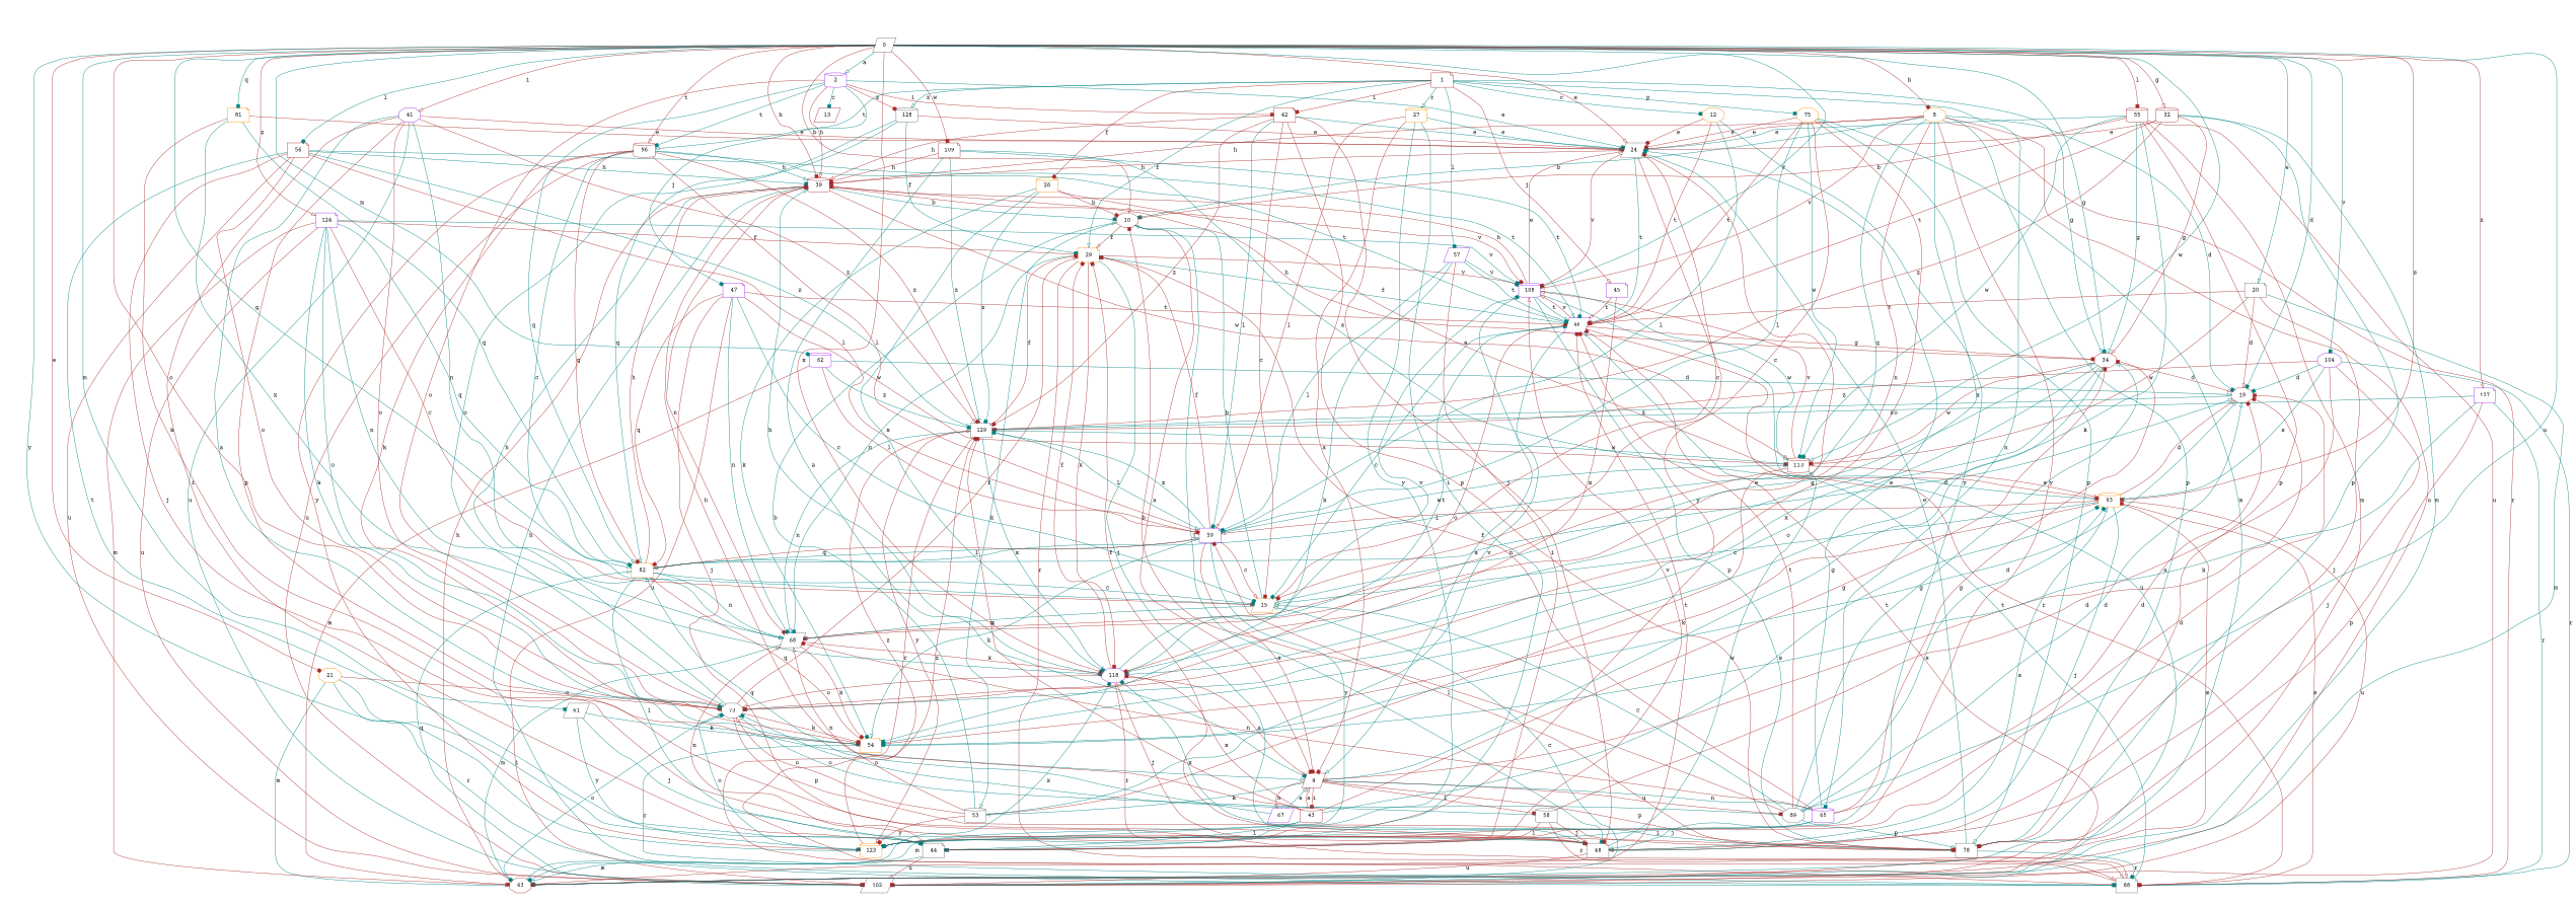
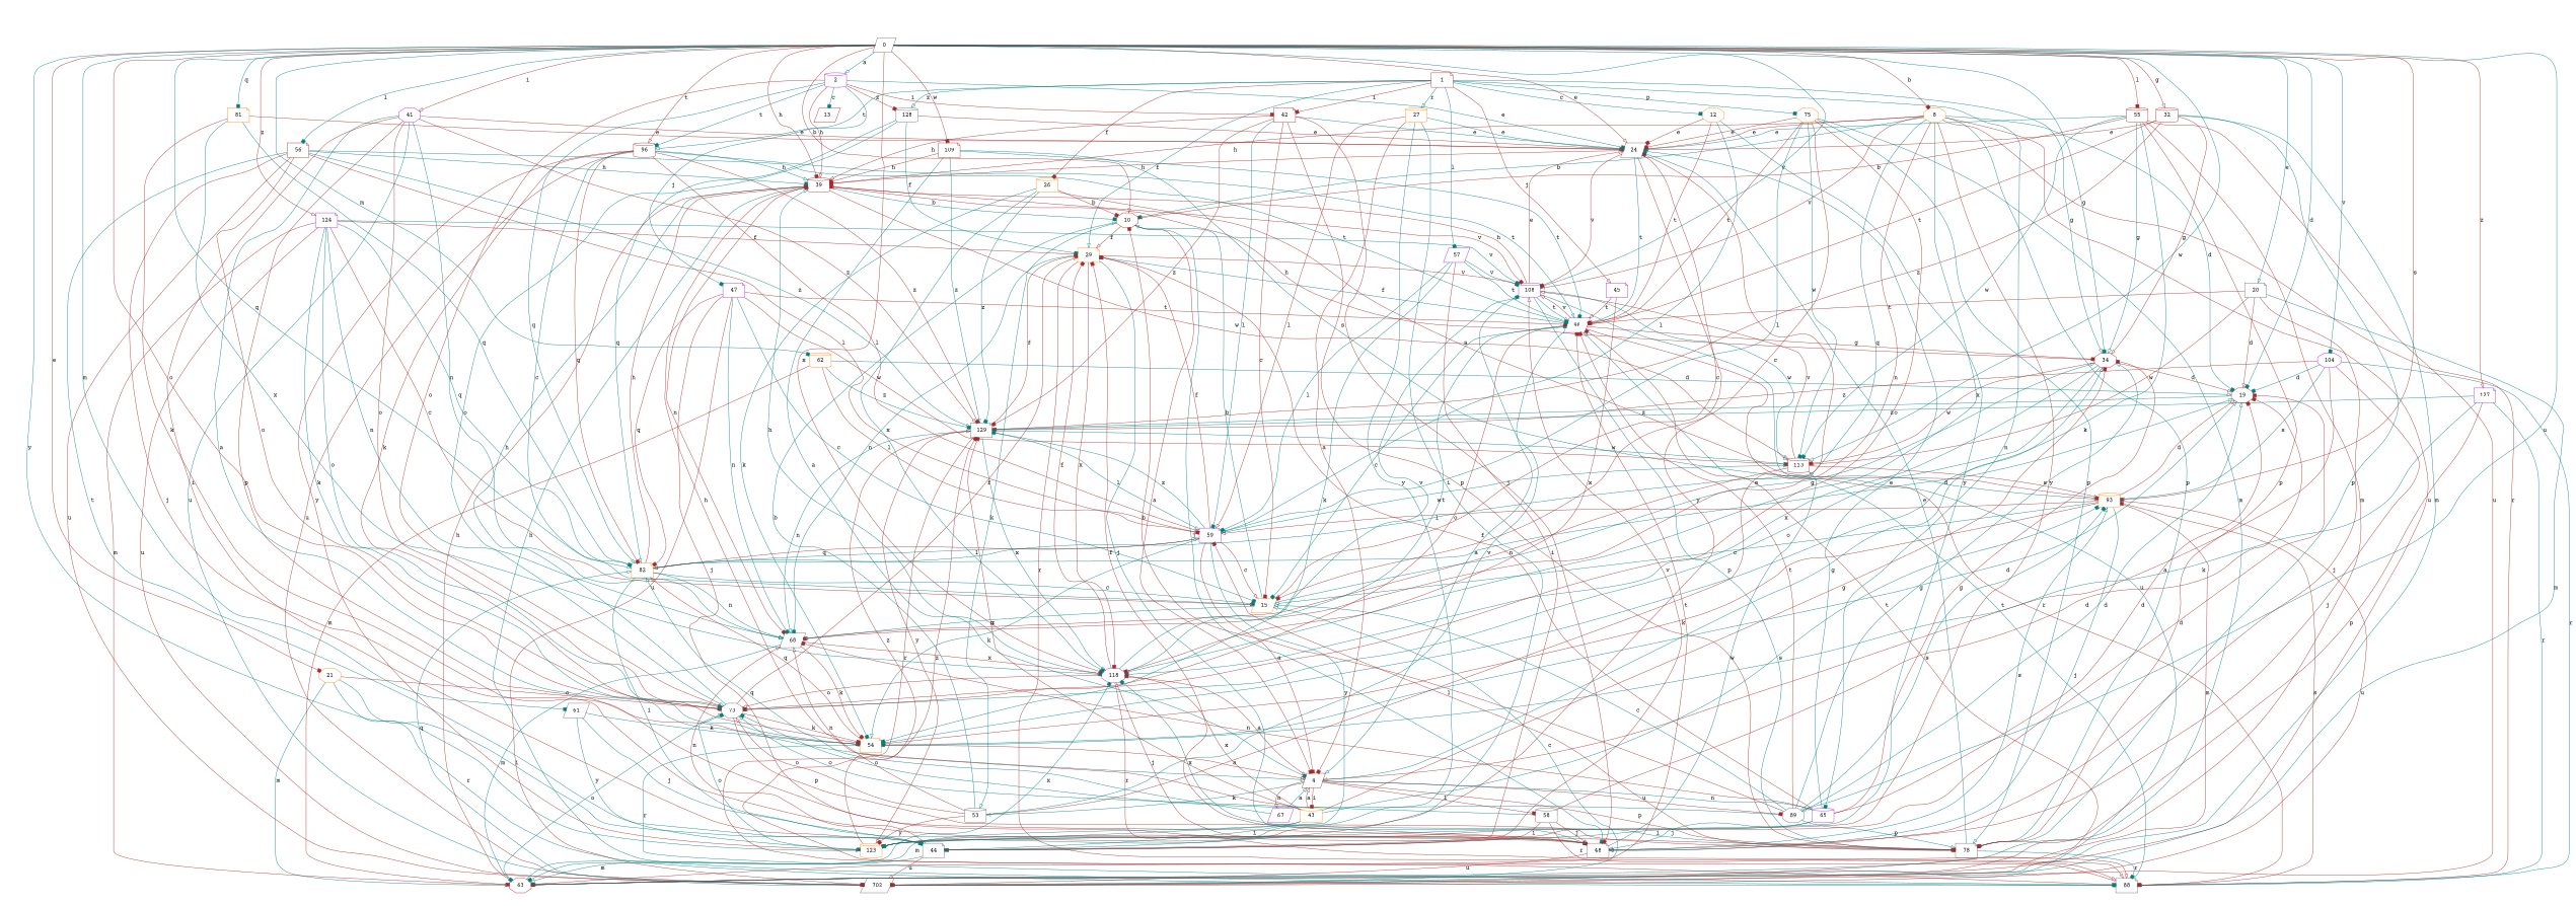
  strict digraph {
    fontname="Courier Prime"
    node [color=gray40 fontname="Courier Prime" shape=note]
    edge [arrowhead=onormal color=brown fontname="Courier Prime"]
    0 [shape=parallelogram]
    2 [color=purple shape=cylinder]
    8 [color=darkorange shape=octagon]
    10 [color=brown shape=octagon]
    19 [color=brown shape=octagon]
    20
    21 [color=darkorange shape=octagon]
    24 [shape=parallelogram]
    32 [color=brown shape=cylinder]
    34 [color=brown shape=octagon]
    39 [color=brown shape=cylinder]
    41 [color=purple shape=octagon]
    55 [color=brown shape=cylinder]
    56 [color=brown]
    61 [shape=parallelogram]
-   62 [color=purple shape=cylinder]
+   62 [color=darkorange shape=cylinder]
    73 [shape=octagon]
    81 [color=darkorange]
    82 [color=darkorange]
    93 [color=darkorange shape=cylinder]
    96 [color=brown shape=cylinder]
    n22 [label=89 shape=octagon]
    104 [color=purple shape=octagon]
    108 [color=purple shape=cylinder]
    109 [color=brown]
    113 [color=brown shape=cylinder]
    118 [color=purple shape=octagon]
    123 [color=darkorange shape=cylinder]
    124 [color=purple]
    127 [color=purple]
    42 [color=brown]
    128 [shape=cylinder]
    13 [color=brown shape=parallelogram]
    47 [color=purple]
    78
    68 [shape=parallelogram]
    88
-   102 [shape=parallelogram]
+   102 [shape=parallelogram label=702]
    29 [color=darkorange]
    4 [color=brown shape=parallelogram]
    53 [shape=cylinder]
    48
    129
    98 [color=purple shape=parallelogram]
    63 [color=brown shape=octagon]
    44
    15 [color=darkorange shape=parallelogram]
    54 [color=darkorange]
    59 [color=purple]
    1 [color=brown]
    12 [color=darkorange shape=octagon]
    26 [color=darkorange shape=cylinder]
    45 [color=purple]
    57 [color=purple shape=parallelogram]
    65 [color=purple shape=cylinder]
    75 [color=darkorange shape=octagon]
    n57 [color=darkorange label=27 shape=cylinder]
-   43 [color=brown shape=cylinder]
+   43 [color=darkorange shape=cylinder]
    58 [shape=cylinder]
    67 [color=purple shape=parallelogram]
    0 -> 2 [color=teal label=a]
    0 -> 8 [arrowhead=box label=b]
    0 -> 10 [label=b]
    0 -> 19 [arrowhead=box color=teal label=d]
    0 -> 20 [color=teal label=e]
    0 -> 21 [arrowhead=box label=e]
    0 -> 24 [label=e]
    0 -> 32 [label=g]
    0 -> 34 [arrowhead=box color=teal label=g]
    0 -> 39 [arrowhead=box label=h]
    0 -> 41 [label=i]
    0 -> 55 [arrowhead=box label=l]
    0 -> 56 [arrowhead=box color=teal label=l]
    0 -> 61 [arrowhead=box color=teal label=m]
    0 -> 62 [arrowhead=box color=teal label=m]
    0 -> 73 [label=o]
    0 -> 81 [arrowhead=box color=teal label=q]
    0 -> 82 [color=teal label=q]
    0 -> 93 [arrowhead=box label=s]
    0 -> 96 [label=t]
    0 -> n22 [color=teal label=u]
    0 -> 104 [arrowhead=box color=teal label=v]
    0 -> 108 [arrowhead=box color=teal label=v]
    0 -> 109 [arrowhead=box label=w]
    0 -> 113 [color=teal label=w]
    0 -> 118 [arrowhead=box label=x]
    0 -> 123 [color=teal label=y]
    0 -> 124 [label=z]
    0 -> 127 [label=z]
    2 -> 24 [arrowhead=box color=teal label=e]
    2 -> 39 [label=h]
    2 -> 73 [label=o]
    2 -> 82 [color=teal label=q]
    2 -> 96 [arrowhead=box color=teal label=t]
    2 -> 42 [arrowhead=box label=i]
    2 -> 128 [arrowhead=box label=z]
    2 -> 13 [arrowhead=box color=teal label=c]
    2 -> 47 [arrowhead=box color=teal label=j]
    8 -> 10 [arrowhead=box color=teal label=b]
    8 -> 19 [arrowhead=box color=teal label=d]
    8 -> 24 [label=e]
    8 -> 39 [arrowhead=box label=h]
    8 -> 82 [color=teal label=q]
    8 -> 108 [label=v]
    8 -> 118 [color=teal label=x]
    8 -> 123 [arrowhead=box label=y]
    8 -> 78 [color=teal label=p]
    8 -> 68 [arrowhead=box label=n]
    8 -> 88 [arrowhead=box label=r]
    8 -> 102 [label=u]
    10 -> 29 [label=f]
    10 -> 4 [arrowhead=box label=a]
    10 -> 53 [color=teal label=k]
    10 -> 48 [arrowhead=box color=teal label=j]
    19 -> 129 [color=teal label=z]
    20 -> 19 [label=d]
    20 -> 113 [label=w]
    20 -> 48 [label=j]
    20 -> 98 [label=t]
    20 -> 63 [arrowhead=box color=teal label=m]
    21 -> 73 [arrowhead=box label=o]
    21 -> 88 [arrowhead=box color=teal label=r]
    21 -> 63 [color=teal label=m]
    21 -> 44 [arrowhead=box color=teal label=i]
    24 -> 39 [arrowhead=box label=h]
    24 -> 108 [arrowhead=box label=v]
    24 -> 123 [label=y]
    24 -> 98 [color=teal label=t]
    24 -> 15 [label=c]
    32 -> 24 [label=e]
    32 -> 34 [label=g]
    32 -> 78 [color=teal label=p]
    32 -> 129 [label=z]
    32 -> 98 [arrowhead=box label=t]
    32 -> 63 [color=teal label=m]
    34 -> 19 [label=d]
    34 -> 39 [label=h]
    34 -> 73 [arrowhead=box color=teal label=o]
    34 -> 113 [arrowhead=box label=w]
    34 -> 118 [arrowhead=box color=teal label=x]
    39 -> 10 [arrowhead=box color=teal label=b]
    39 -> 108 [arrowhead=box label=v]
    39 -> 113 [label=w]
    39 -> 68 [arrowhead=box label=n]
    41 -> 24 [label=e]
    41 -> 73 [label=o]
    41 -> 78 [label=p]
    41 -> 68 [color=teal label=n]
    41 -> 102 [color=teal label=u]
    41 -> 4 [color=teal label=a]
    41 -> 129 [label=z]
    41 -> 44 [label=i]
    55 -> 10 [label=b]
    55 -> 24 [arrowhead=box color=teal label=e]
    55 -> 34 [color=teal label=g]
    55 -> 113 [arrowhead=box color=teal label=w]
    55 -> 78 [arrowhead=box label=p]
    55 -> 102 [label=u]
    55 -> 63 [arrowhead=box label=m]
    55 -> 54 [arrowhead=box color=teal label=k]
    56 -> 39 [arrowhead=box color=teal label=h]
    56 -> 73 [arrowhead=box label=o]
    56 -> 102 [arrowhead=box label=u]
    56 -> 48 [label=j]
    56 -> 129 [color=teal label=z]
    56 -> 98 [arrowhead=box color=teal label=t]
    56 -> 44 [color=teal label=t]
    56 -> 59 [arrowhead=box label=l]
    61 -> 123 [arrowhead=box color=teal label=y]
    61 -> 48 [color=teal label=j]
    61 -> 54 [arrowhead=box color=teal label=k]
    62 -> 19 [color=teal label=d]
    62 -> 129 [arrowhead=box color=teal label=z]
    62 -> 63 [arrowhead=box label=m]
    62 -> 59 [label=l]
    73 -> 39 [arrowhead=box color=teal label=h]
    73 -> 78 [label=p]
    73 -> 29 [label=f]
    73 -> 54 [arrowhead=box label=k]
    81 -> 24 [arrowhead=box label=e]
    81 -> 82 [arrowhead=box color=teal label=q]
    81 -> 118 [arrowhead=box color=teal label=x]
    81 -> 54 [arrowhead=box label=k]
    82 -> 19 [color=teal label=d]
    82 -> 39 [arrowhead=box label=h]
    82 -> 68 [color=teal label=n]
    82 -> 44 [arrowhead=box color=teal label=i]
    82 -> 15 [arrowhead=box color=teal label=c]
    82 -> 59 [color=teal label=l]
    93 -> 19 [label=d]
    93 -> 102 [arrowhead=box label=u]
    93 -> 48 [color=teal label=j]
    93 -> 63 [arrowhead=box label=m]
    93 -> 15 [color=teal label=c]
    93 -> 54 [label=k]
    93 -> 59 [label=l]
    96 -> 39 [color=teal label=h]
    96 -> 82 [arrowhead=box label=q]
    96 -> 123 [label=y]
    96 -> 102 [arrowhead=box label=u]
    96 -> 129 [arrowhead=box label=z]
    96 -> 98 [color=teal label=t]
    96 -> 15 [color=teal label=c]
    96 -> 54 [arrowhead=box label=k]
    96 -> 59 [label=l]
    n22 -> 10 [arrowhead=box label=b]
    n22 -> 19 [color=teal label=d]
    n22 -> 34 [color=teal label=g]
    n22 -> 73 [arrowhead=box color=teal label=o]
    n22 -> 93 [arrowhead=box color=teal label=s]
    n22 -> 78 [color=teal label=p]
    n22 -> 98 [arrowhead=box label=t]
    n22 -> 15 [color=teal label=c]
    104 -> 19 [arrowhead=box color=teal label=d]
    104 -> 93 [color=teal label=s]
    104 -> 88 [color=teal label=r]
    104 -> 4 [label=a]
    104 -> 48 [label=j]
    104 -> 129 [arrowhead=box label=z]
    108 -> 24 [label=e]
    108 -> 39 [arrowhead=box label=h]
    108 -> 113 [color=teal label=w]
    108 -> 78 [color=teal label=p]
    108 -> 102 [color=teal label=u]
    108 -> 98 [color=teal label=t]
    109 -> 39 [arrowhead=box label=h]
    109 -> 93 [color=teal label=s]
    109 -> 4 [arrowhead=box color=teal label=a]
    109 -> 129 [color=teal label=z]
    109 -> 98 [arrowhead=box color=teal label=t]
    113 -> 93 [label=s]
    113 -> 108 [label=v]
    113 -> 68 [label=n]
    118 -> 39 [color=teal label=h]
    118 -> 73 [label=o]
    118 -> 108 [arrowhead=box color=teal label=v]
    118 -> 88 [label=r]
    118 -> 29 [arrowhead=box label=f]
    118 -> 4 [label=a]
    118 -> 48 [arrowhead=box label=j]
    118 -> 98 [arrowhead=box color=teal label=t]
    123 -> 19 [arrowhead=box label=d]
    123 -> 73 [arrowhead=box color=teal label=o]
    123 -> 129 [label=z]
    124 -> 73 [arrowhead=box color=teal label=o]
    124 -> 82 [color=teal label=q]
    124 -> 108 [arrowhead=box color=teal label=v]
    124 -> 68 [color=teal label=n]
    124 -> 102 [label=u]
    124 -> 29 [arrowhead=box label=f]
    124 -> 63 [label=m]
    124 -> 15 [label=c]
    124 -> 54 [color=teal label=k]
    127 -> 78 [arrowhead=box label=p]
    127 -> 88 [color=teal label=r]
    127 -> 129 [color=teal label=z]
    127 -> 54 [arrowhead=box color=teal label=k]
    42 -> 24 [color=teal label=e]
    42 -> 39 [label=h]
    42 -> 78 [arrowhead=box label=p]
    42 -> 48 [arrowhead=box label=j]
    42 -> 129 [arrowhead=box label=z]
    42 -> 15 [arrowhead=box label=c]
    42 -> 59 [arrowhead=box color=teal label=l]
    128 -> 24 [label=e]
    128 -> 73 [color=teal label=o]
    128 -> 82 [color=teal label=q]
    128 -> 29 [arrowhead=box color=teal label=f]
    47 -> 82 [arrowhead=box label=q]
    47 -> 113 [arrowhead=box label=w]
    47 -> 68 [arrowhead=box color=teal label=n]
    47 -> 102 [label=u]
    47 -> 48 [label=j]
    47 -> 98 [arrowhead=box label=t]
    47 -> 15 [arrowhead=box color=teal label=c]
    78 -> 24 [arrowhead=box color=teal label=e]
    78 -> 118 [arrowhead=box color=teal label=x]
    78 -> 88 [arrowhead=box color=teal label=r]
    78 -> 59 [arrowhead=box label=l]
    68 -> 118 [label=x]
    68 -> 63 [arrowhead=box color=teal label=m]
    68 -> 54 [arrowhead=box label=k]
    88 -> 39 [arrowhead=box color=teal label=h]
    88 -> 93 [arrowhead=box label=s]
    88 -> 129 [arrowhead=box label=z]
    88 -> 98 [color=teal label=t]
    102 -> 82 [color=teal label=q]
    102 -> 98 [arrowhead=box label=t]
    102 -> 15 [color=teal label=c]
    29 -> 108 [arrowhead=box label=v]
    29 -> 118 [arrowhead=box label=x]
    29 -> 68 [arrowhead=box color=teal label=n]
    29 -> 88 [label=r]
    29 -> 48 [color=teal label=j]
    4 -> 34 [color=teal label=g]
    4 -> n22 [arrowhead=box label=u]
    4 -> 78 [arrowhead=box label=p]
    4 -> 53 [color=teal label=k]
    4 -> 65 [color=teal label=n]
    4 -> 43 [arrowhead=box label=i]
    4 -> 58 [arrowhead=box label=l]
    4 -> 67 [label=n]
    53 -> 10 [color=teal label=b]
    53 -> 24 [arrowhead=box label=e]
    53 -> 73 [label=o]
    53 -> 108 [color=teal label=v]
    53 -> 123 [arrowhead=box label=y]
    53 -> 68 [label=n]
    48 -> 93 [color=teal label=s]
    48 -> 113 [color=teal label=w]
    48 -> 102 [arrowhead=box label=u]
    48 -> 29 [arrowhead=box label=f]
    129 -> 113 [color=teal label=w]
    129 -> 118 [color=teal label=x]
    129 -> 123 [label=y]
    129 -> 68 [color=teal label=n]
    129 -> 88 [label=r]
    129 -> 29 [arrowhead=box label=f]
    129 -> 59 [color=teal label=l]
    98 -> 34 [arrowhead=box label=g]
    98 -> 73 [arrowhead=box label=o]
    98 -> 108 [label=v]
    98 -> 88 [arrowhead=box label=r]
    98 -> 29 [arrowhead=box color=teal label=f]
    98 -> 4 [color=teal label=a]
    98 -> 15 [arrowhead=box color=teal label=c]
    63 -> 39 [label=h]
    63 -> 73 [color=teal label=o]
    63 -> 118 [arrowhead=box color=teal label=x]
    63 -> 98 [arrowhead=box label=t]
    44 -> 108 [label=v]
    44 -> 68 [label=n]
    44 -> 102 [label=u]
    44 -> 63 [color=teal label=m]
    15 -> 10 [color=teal label=b]
    15 -> 34 [color=teal label=g]
    15 -> 68 [color=teal label=n]
    54 -> 19 [color=teal label=d]
    54 -> 82 [label=q]
    54 -> 88 [arrowhead=box color=teal label=r]
+   54 -> 4 [label=a]
    59 -> 82 [label=q]
    59 -> 113 [color=teal label=w]
    59 -> 123 [arrowhead=box color=teal label=y]
    59 -> 29 [label=f]
    59 -> 4 [arrowhead=box label=a]
    59 -> 129 [arrowhead=box color=teal label=z]
    59 -> 15 [label=c]
    59 -> 54 [color=teal label=k]
    1 -> 34 [color=teal label=g]
    1 -> 96 [color=teal label=t]
    1 -> 42 [arrowhead=box label=i]
    1 -> 128 [color=teal label=z]
    1 -> 29 [color=teal label=f]
    1 -> 12 [arrowhead=box color=teal label=c]
    1 -> 26 [arrowhead=box label=f]
    1 -> 45 [label=j]
    1 -> 57 [arrowhead=box color=teal label=l]
    1 -> 65 [arrowhead=box color=teal label=n]
    1 -> 75 [arrowhead=box color=teal label=p]
    1 -> n57 [color=teal label=r]
    12 -> 24 [arrowhead=box label=e]
    12 -> 123 [color=teal label=y]
    12 -> 98 [arrowhead=box label=t]
    12 -> 59 [color=teal label=l]
    26 -> 10 [arrowhead=box label=b]
    26 -> 93 [arrowhead=box label=s]
    26 -> 118 [arrowhead=box color=teal label=x]
    26 -> 129 [arrowhead=box color=teal label=z]
    26 -> 54 [arrowhead=box color=teal label=k]
    45 -> 118 [arrowhead=box label=x]
    45 -> 98 [label=t]
    57 -> 108 [arrowhead=box color=teal label=v]
    57 -> 98 [arrowhead=box color=teal label=t]
    57 -> 44 [label=i]
    57 -> 54 [arrowhead=box color=teal label=k]
    57 -> 59 [arrowhead=box color=teal label=l]
    65 -> 19 [arrowhead=box label=d]
    65 -> 24 [arrowhead=box color=teal label=e]
    65 -> 34 [arrowhead=box label=g]
    65 -> 68 [arrowhead=box label=n]
    65 -> 29 [arrowhead=box label=f]
    65 -> 48 [color=teal label=j]
    65 -> 44 [color=teal label=i]
    75 -> 24 [arrowhead=box label=e]
    75 -> 73 [label=o]
    75 -> 113 [arrowhead=box color=teal label=w]
    75 -> 78 [color=teal label=p]
    75 -> 98 [label=t]
    75 -> 63 [color=teal label=m]
    75 -> 15 [arrowhead=box label=c]
    75 -> 59 [color=teal label=l]
    n57 -> 24 [color=teal label=e]
    n57 -> 123 [arrowhead=box color=teal label=y]
    n57 -> 4 [arrowhead=box label=a]
    n57 -> 44 [arrowhead=box color=teal label=i]
    n57 -> 59 [label=l]
    43 -> 34 [arrowhead=box label=g]
    43 -> 39 [arrowhead=box label=h]
    43 -> 93 [arrowhead=box color=teal label=s]
    43 -> 118 [arrowhead=box label=x]
    43 -> 4 [label=a]
    43 -> 129 [arrowhead=box label=z]
    43 -> 63 [arrowhead=box color=teal label=m]
    43 -> 44 [color=teal label=i]
    58 -> 19 [arrowhead=box label=d]
    58 -> 73 [color=teal label=o]
    58 -> 88 [label=r]
    58 -> 48 [label=j]
    58 -> 44 [label=i]
    67 -> 82 [color=teal label=q]
    67 -> 4 [color=teal label=a]
  }
